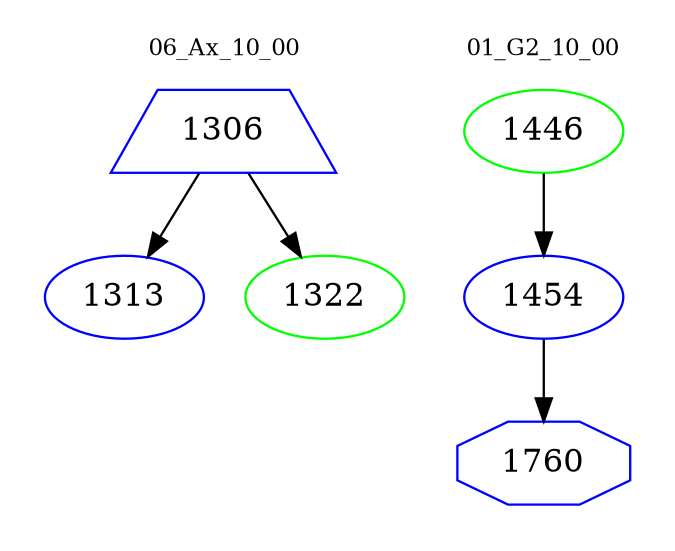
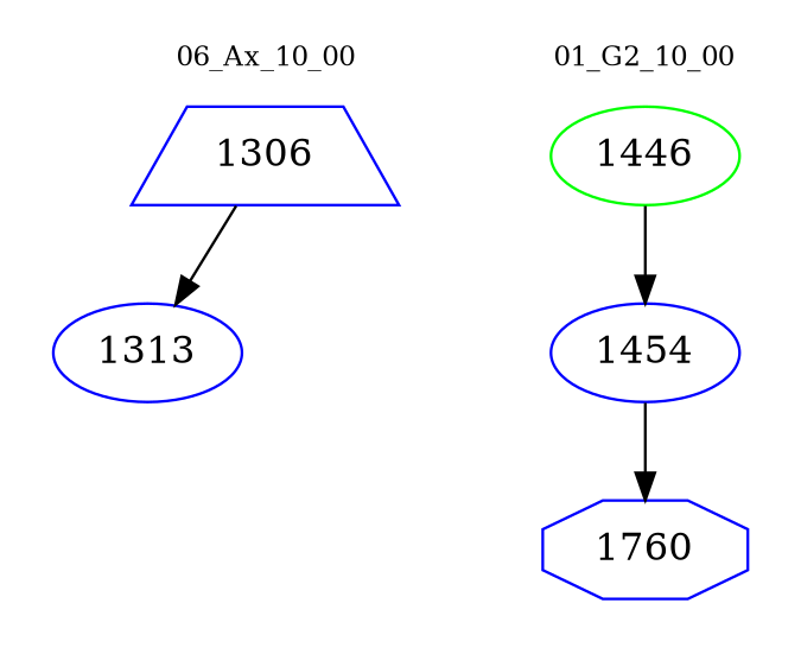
  digraph {
    node [color=blue shape=ellipse]
    edge [color=black]
    n1 [label=1306 shape=trapezium]
    n2 [label=1313]
-   n3 [color=green label=1322]
    n4 [label=1454]
    n5 [color=green label=1446]
    n6 [label=1760 shape=octagon]
    subgraph cluster_1 {
      color=white
      fontsize=10
      label="06_Ax_10_00"
      n1
      n2
-     n3
    }
    subgraph cluster_2 {
      color=white
      fontsize=10
      label="01_G2_10_00"
      n4
      n5
      n6
    }
    n1 -> n2
-   n1 -> n3
    n4 -> n6
    n5 -> n4
  }
